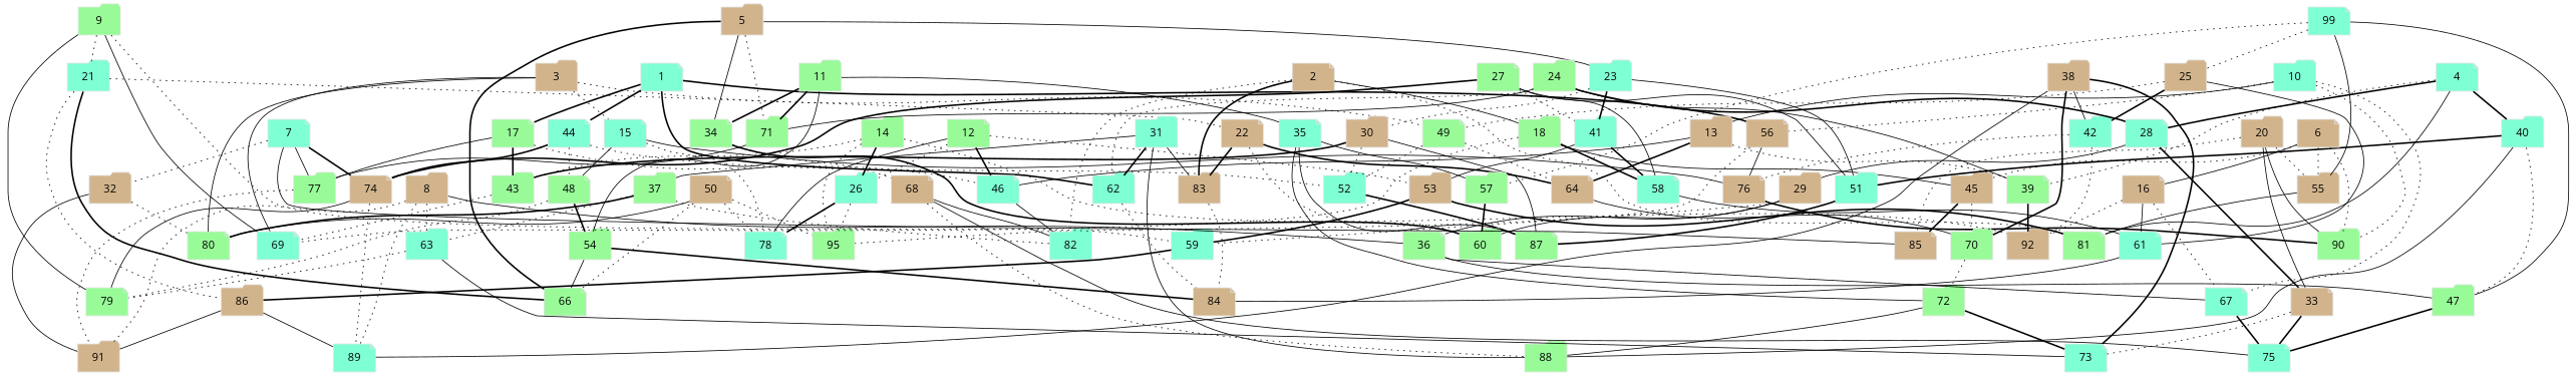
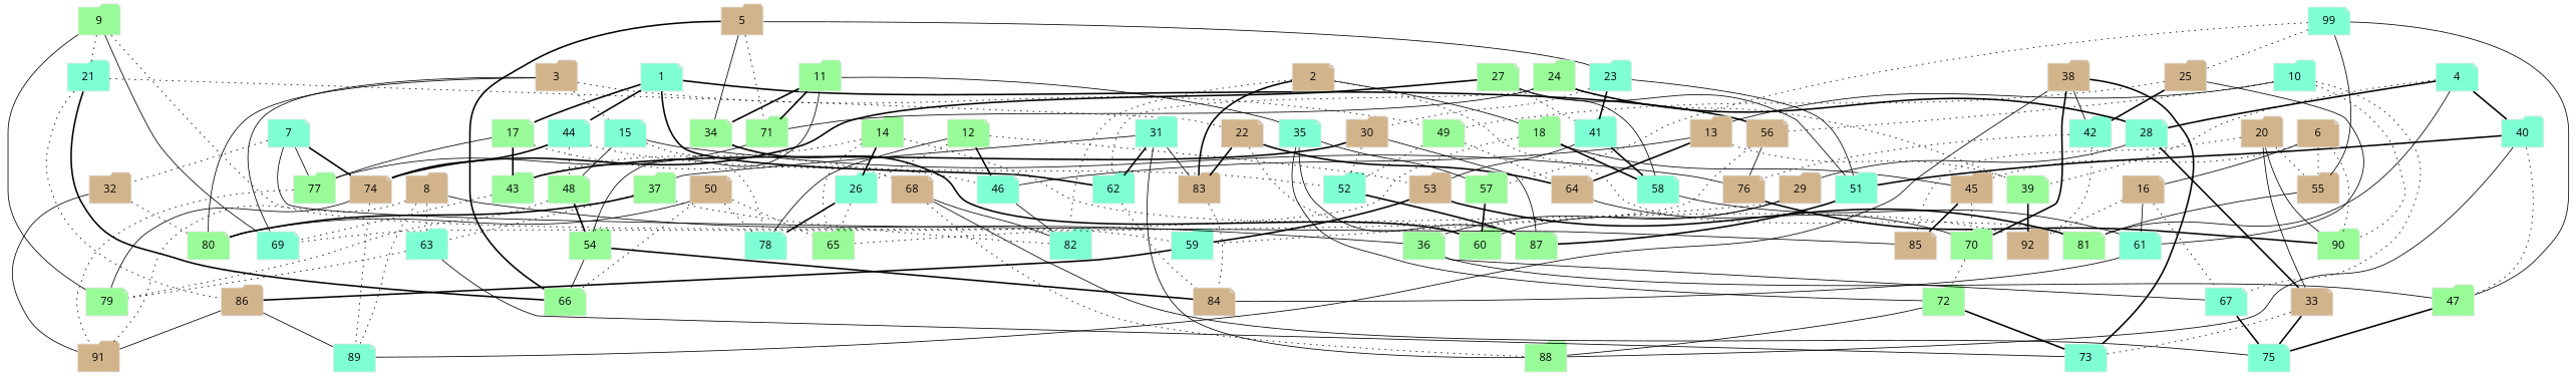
  graph {
    fontname="Open Sans"
    node [color=gray90 fillcolor=aquamarine fontname="Open Sans" shape=folder style=filled]
    edge [fontname="Open Sans" style=dotted]
    1 [shape=note]
    17 [fillcolor=palegreen shape=note]
    44 [shape=note]
    56 [fillcolor=tan shape=note]
    62
    77 [fillcolor=palegreen]
    46 [shape=note]
    43 [fillcolor=palegreen]
    74 [fillcolor=tan shape=note]
    48 [fillcolor=palegreen shape=note]
    52
-   65 [fillcolor=palegreen label=95]
+   65 [fillcolor=palegreen]
    76 [fillcolor=tan shape=note]
    84 [fillcolor=tan shape=note]
    2 [fillcolor=tan shape=note]
    18 [fillcolor=palegreen]
    81 [fillcolor=palegreen shape=note]
    82
    83 [fillcolor=tan]
    69 [shape=note]
    45 [fillcolor=tan]
    58 [shape=note]
    3 [fillcolor=tan]
    15 [shape=note]
    49 [fillcolor=palegreen shape=note]
    80 [fillcolor=palegreen shape=note]
    78 [shape=note]
    64 [fillcolor=tan shape=note]
    4 [shape=note]
    28 [shape=note]
    39 [fillcolor=palegreen shape=note]
    40
    33 [fillcolor=tan shape=note]
    29 [fillcolor=tan]
    92 [fillcolor=tan]
    47 [fillcolor=palegreen]
    51
    88 [fillcolor=palegreen]
    5 [fillcolor=tan]
    23
    34 [fillcolor=palegreen shape=note]
    66 [fillcolor=palegreen shape=note]
    71 [fillcolor=palegreen]
    30 [fillcolor=tan]
    41
    60 [fillcolor=palegreen]
    68 [fillcolor=tan shape=note]
    6 [fillcolor=tan shape=note]
    16 [fillcolor=tan shape=note]
    55 [fillcolor=tan]
    90 [fillcolor=palegreen]
    67 [shape=note]
    61 [shape=note]
    85 [fillcolor=tan shape=note]
    70 [fillcolor=palegreen]
    7 [shape=note]
    32 [fillcolor=tan]
    91 [fillcolor=tan]
    89 [shape=note]
    79 [fillcolor=palegreen shape=note]
    8 [fillcolor=tan]
    36 [fillcolor=palegreen shape=note]
    63
    73 [shape=note]
    9 [fillcolor=palegreen]
    21
    59
    22 [fillcolor=tan shape=note]
    86 [fillcolor=tan]
    10
    13 [fillcolor=tan]
    75 [shape=note]
    11 [fillcolor=palegreen]
    35 [shape=note]
    54 [fillcolor=palegreen]
    57 [fillcolor=palegreen]
    87 [fillcolor=palegreen shape=note]
    72 [fillcolor=palegreen]
    12 [fillcolor=palegreen shape=note]
    26
    53 [fillcolor=tan]
    14 [fillcolor=palegreen]
    n83 [label=99 shape=note]
    25 [fillcolor=tan]
    42
    20 [fillcolor=tan]
    24 [fillcolor=palegreen]
    27 [fillcolor=palegreen shape=note]
    31
    37 [fillcolor=palegreen]
    38 [fillcolor=tan]
    50 [fillcolor=tan shape=note]
    1 -- 17 [style=bold]
    1 -- 44 [style=bold]
    1 -- 56 [style=bold]
    1 -- 62 [style=bold]
    17 -- 77 [style=solid]
    17 -- 46
    17 -- 43 [style=bold]
    44 -- 74 [style=bold]
    44 -- 48
    44 -- 52
    56 -- 65
    56 -- 76 [style=solid]
    62 -- 84
    77 -- 91
    46 -- 82 [style=solid]
    43 -- 69
    74 -- 89
    74 -- 79 [style=solid]
    48 -- 79
    48 -- 54 [style=bold]
    52 -- 87 [style=bold]
    76 -- 90 [style=bold]
    2 -- 18 [style=solid]
    2 -- 81
    2 -- 82
    2 -- 83 [style=bold]
    18 -- 69
    18 -- 45 [style=solid]
    18 -- 58 [style=bold]
    83 -- 84
    45 -- 85 [style=bold]
    45 -- 70
    58 -- 61 [style=solid]
    3 -- 69 [style=solid]
    3 -- 15
    3 -- 49
    3 -- 80 [style=solid]
    15 -- 48 [style=solid]
    15 -- 76 [style=solid]
    15 -- 78
    49 -- 52
    49 -- 64
    64 -- 70 [style=solid]
    4 -- 81 [style=solid]
    4 -- 28 [style=bold]
    4 -- 39
    4 -- 40 [style=bold]
    28 -- 33 [style=bold]
    28 -- 29 [style=solid]
    39 -- 92 [style=bold]
    40 -- 47
    40 -- 51 [style=bold]
    40 -- 88 [style=solid]
    33 -- 73
    33 -- 75 [style=bold]
    29 -- 60 [style=solid]
    29 -- 36 [style=solid]
    29 -- 59
    47 -- 75 [style=bold]
    51 -- 87 [style=bold]
    5 -- 23 [style=solid]
    5 -- 34 [style=solid]
    5 -- 66 [style=bold]
    5 -- 71
    23 -- 51 [style=solid]
    23 -- 30
    23 -- 41 [style=bold]
    34 -- 60 [style=bold]
    34 -- 68
    71 -- 77 [style=solid]
    30 -- 43 [style=bold]
    30 -- 52
    30 -- 87 [style=solid]
    41 -- 58 [style=bold]
    41 -- 53 [style=solid]
    68 -- 82 [style=solid]
    68 -- 88
    68 -- 75 [style=solid]
    6 -- 45
    6 -- 16 [style=solid]
    6 -- 55
    6 -- 90
    16 -- 92
    16 -- 67
    16 -- 61 [style=solid]
    55 -- 81 [style=solid]
    67 -- 75 [style=bold]
    61 -- 84 [style=solid]
    70 -- 72
    7 -- 77 [style=solid]
    7 -- 74 [style=bold]
    7 -- 85 [style=solid]
    7 -- 32
    32 -- 80
    32 -- 91 [style=solid]
    8 -- 91
    8 -- 89
    8 -- 36 [style=solid]
    8 -- 63
    36 -- 47 [style=solid]
    36 -- 67 [style=solid]
    63 -- 79
    63 -- 73 [style=solid]
    9 -- 69 [style=solid]
    9 -- 79 [style=solid]
    9 -- 21
    9 -- 59
    21 -- 66 [style=bold]
    21 -- 22
    21 -- 86
    59 -- 86 [style=bold]
    22 -- 83 [style=bold]
    22 -- 64 [style=bold]
    22 -- 60
    86 -- 91 [style=solid]
    86 -- 89 [style=solid]
    10 -- 56
    10 -- 90
    10 -- 67
    10 -- 13 [style=solid]
    13 -- 46 [style=solid]
    13 -- 64 [style=bold]
    13 -- 39
    11 -- 34 [style=bold]
    11 -- 71 [style=bold]
    11 -- 35 [style=solid]
    11 -- 54 [style=solid]
    35 -- 57 [style=solid]
    35 -- 87 [style=solid]
    35 -- 72 [style=solid]
    54 -- 84 [style=bold]
    54 -- 66 [style=solid]
    57 -- 60 [style=bold]
    72 -- 88 [style=solid]
    72 -- 73 [style=bold]
    12 -- 46 [style=bold]
    12 -- 78 [style=solid]
    12 -- 26
    12 -- 53
    26 -- 65
    26 -- 78 [style=bold]
    53 -- 81 [style=bold]
    53 -- 59 [style=bold]
    14 -- 43
    14 -- 65
    14 -- 92
    14 -- 26 [style=bold]
    n83 -- 47 [style=solid]
    n83 -- 55 [style=solid]
    n83 -- 57
    n83 -- 25
    25 -- 49
    25 -- 61 [style=solid]
    25 -- 42 [style=bold]
    42 -- 76
    42 -- 92
    20 -- 33 [style=solid]
    20 -- 55
    20 -- 90 [style=solid]
    20 -- 85
    24 -- 62
    24 -- 28 [style=bold]
-   24 -- 39 [style=solid]
+   24 -- 39
    24 -- 71 [style=solid]
    27 -- 74 [style=bold]
    27 -- 58 [style=solid]
    27 -- 51 [style=solid]
    27 -- 41
    31 -- 62 [style=bold]
    31 -- 83 [style=solid]
    31 -- 88 [style=solid]
    31 -- 37 [style=solid]
    37 -- 82
    37 -- 80 [style=bold]
    37 -- 63
    38 -- 70 [style=bold]
    38 -- 89 [style=solid]
    38 -- 73 [style=bold]
    38 -- 42 [style=solid]
    50 -- 65
    50 -- 80 [style=solid]
    50 -- 78
    50 -- 66
  }
